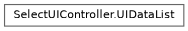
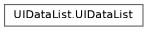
  digraph {
    rankdir=LR
-   n1 [color=grey40 fillcolor=white fontname=Helvetica fontsize=10 height=0.2 label="SelectUIController.UIDataList" shape=box style=filled width=0.4]
+   n1 [color=grey40 fillcolor=white fontname=Helvetica fontsize=10 height=0.2 label="UIDataList.UIDataList" shape=box style=filled width=0.4]
  }
